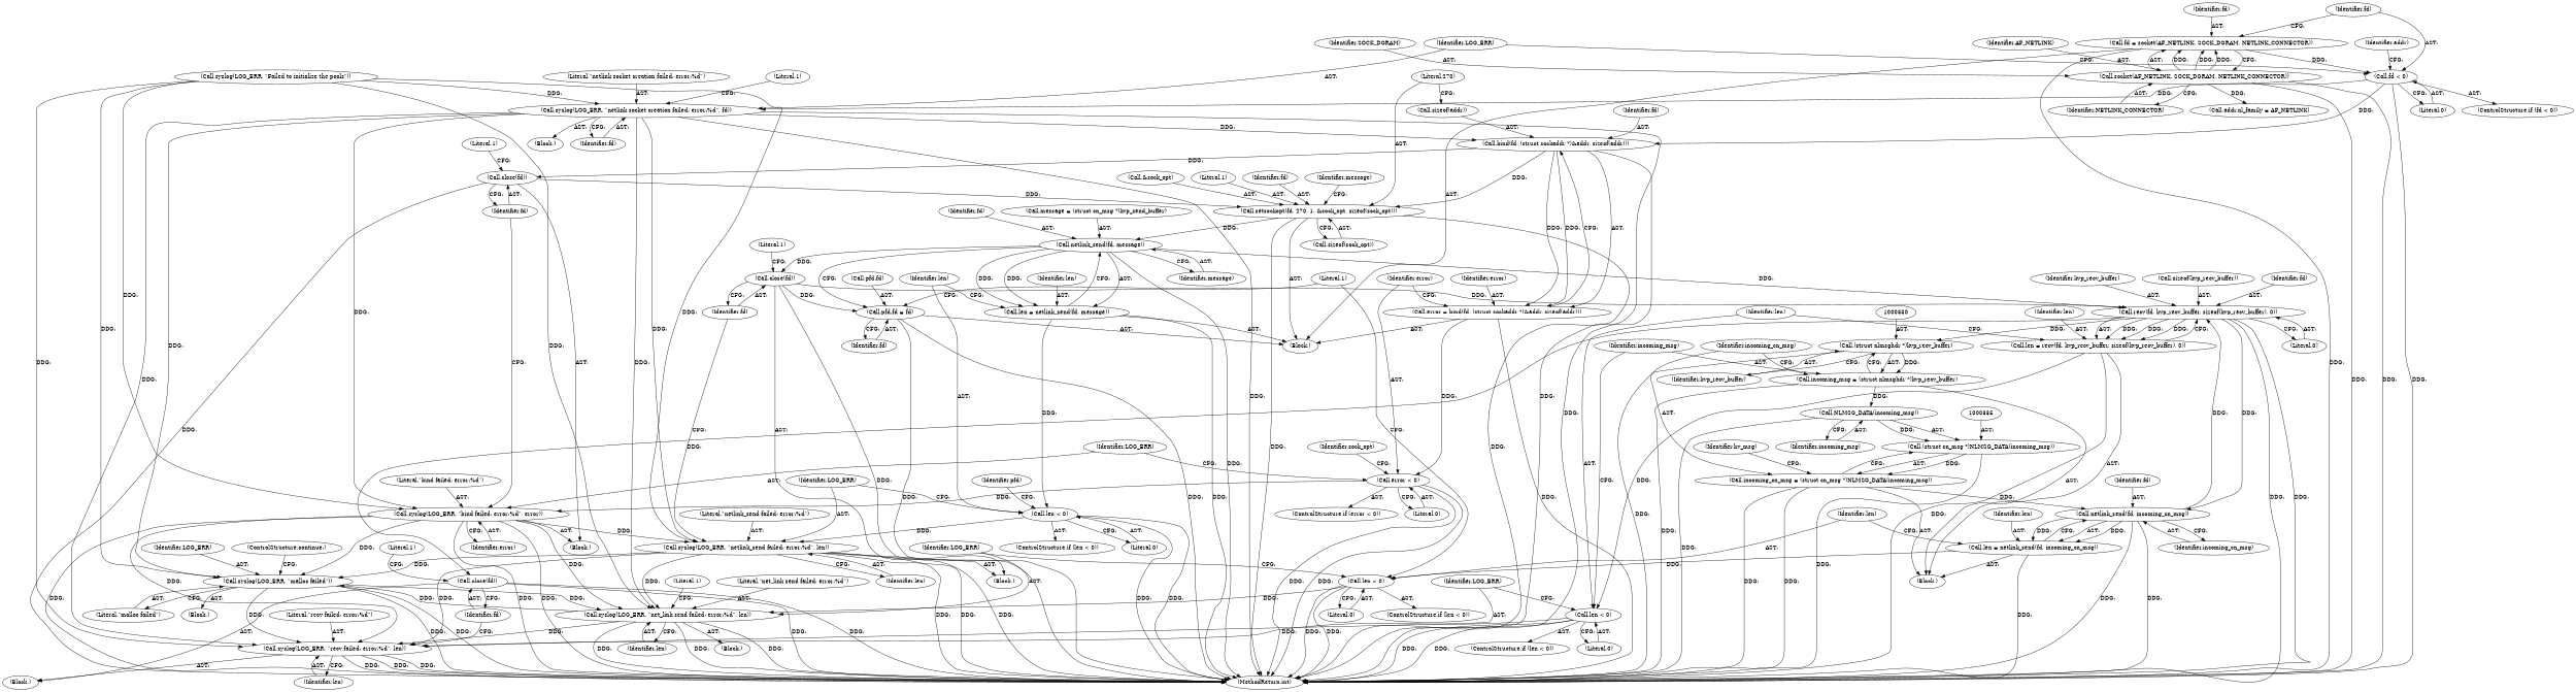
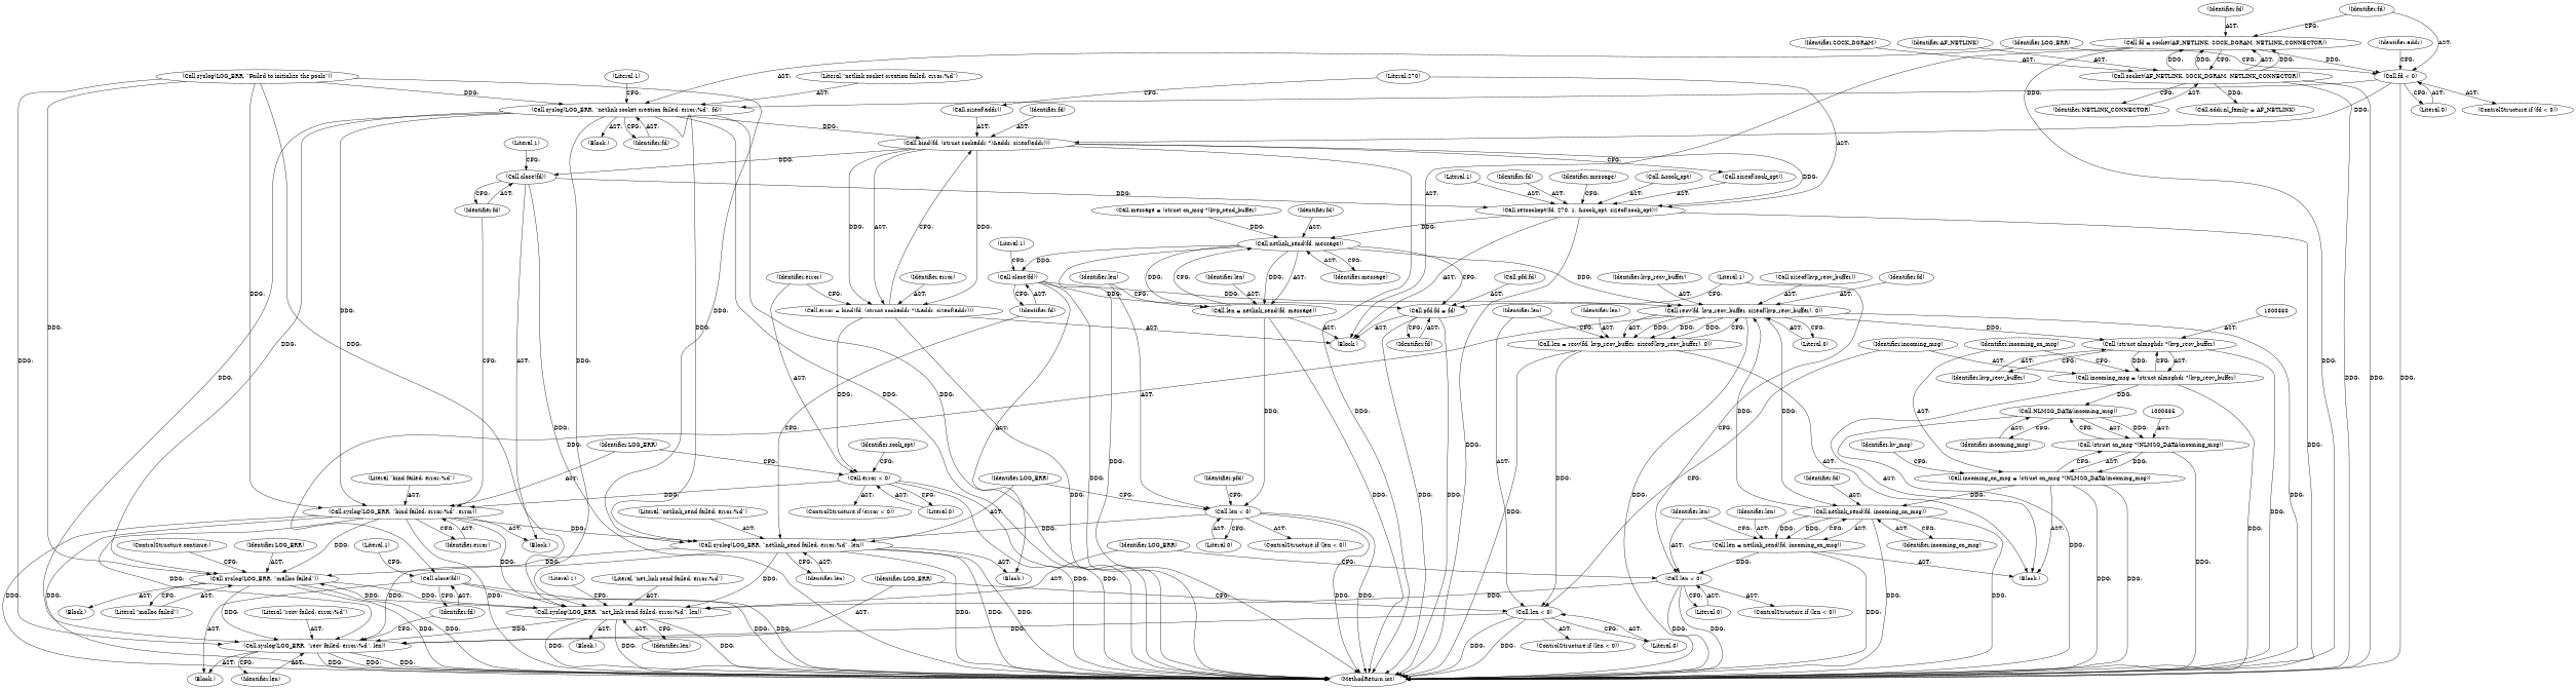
  digraph {
    n1 [label="(Call,fd = socket(AF_NETLINK, SOCK_DGRAM, NETLINK_CONNECTOR))"]
    n2 [label="(Call,socket(AF_NETLINK, SOCK_DGRAM, NETLINK_CONNECTOR))"]
    n3 [label="(Call,fd < 0)"]
    n4 [label="(MethodReturn,int)"]
    n5 [label="(Block,)"]
    n6 [label="(Identifier,NETLINK_CONNECTOR)"]
    n7 [label="(Call,addr.nl_family = AF_NETLINK)"]
    n8 [label="(Call,syslog(LOG_ERR, \"netlink socket creation failed; error:%d\", fd))"]
    n9 [label="(Call,bind(fd, (struct sockaddr *)&addr, sizeof(addr)))"]
    n10 [label="(Literal,0)"]
    n11 [label="(ControlStructure,if (fd < 0))"]
    n12 [label="(Call,syslog(LOG_ERR, \"bind failed; error:%d\", error))"]
    n13 [label="(Call,syslog(LOG_ERR, \"netlink_send failed; error:%d\", len))"]
    n14 [label="(Call,syslog(LOG_ERR, \"recv failed; error:%d\", len))"]
    n15 [label="(Call,syslog(LOG_ERR, \"malloc failed\"))"]
    n16 [label="(Call,syslog(LOG_ERR, \"net_link send failed; error:%d\", len))"]
    n17 [label="(Identifier,fd)"]
    n18 [label="(Block,)"]
    n19 [label="(Call,error = bind(fd, (struct sockaddr *)&addr, sizeof(addr)))"]
    n20 [label="(Call,close(fd))"]
    n21 [label="(Call,setsockopt(fd, 270, 1, &sock_opt, sizeof(sock_opt)))"]
    n22 [label="(Identifier,error)"]
    n23 [label="(Block,)"]
    n24 [label="(Identifier,len)"]
    n25 [label="(Block,)"]
    n26 [label="(Identifier,len)"]
    n27 [label="(Block,)"]
    n28 [label="(Literal,\"malloc failed\")"]
    n29 [label="(Block,)"]
    n30 [label="(Block,)"]
    n31 [label="(Identifier,len)"]
    n32 [label="(Call,error < 0)"]
    n33 [label="(Identifier,fd)"]
    n34 [label="(Call,netlink_send(fd, message))"]
    n35 [label="(Call,sizeof(sock_opt))"]
    n36 [label="(Call,sizeof(addr))"]
    n37 [label="(Literal,0)"]
    n38 [label="(ControlStructure,if (error < 0))"]
    n39 [label="(Call,len = netlink_send(fd, message))"]
    n40 [label="(Call,close(fd))"]
    n41 [label="(Call,pfd.fd = fd)"]
    n42 [label="(Call,recv(fd, kvp_recv_buffer, sizeof(kvp_recv_buffer), 0))"]
    n43 [label="(Identifier,message)"]
    n44 [label="(Call,len < 0)"]
    n45 [label="(Identifier,fd)"]
    n46 [label="(Identifier,fd)"]
    n47 [label="(Call,len = recv(fd, kvp_recv_buffer, sizeof(kvp_recv_buffer), 0))"]
    n48 [label="(Call,close(fd))"]
    n49 [label="(Call,(struct nlmsghdr *)kvp_recv_buffer)"]
    n50 [label="(Call,netlink_send(fd, incoming_cn_msg))"]
    n51 [label="(Literal,0)"]
    n52 [label="(Literal,0)"]
    n53 [label="(ControlStructure,if (len < 0))"]
    n54 [label="(Call,len < 0)"]
    n55 [label="(Block,)"]
    n56 [label="(Identifier,fd)"]
    n57 [label="(Call,incoming_msg = (struct nlmsghdr *)kvp_recv_buffer)"]
    n58 [label="(Identifier,kvp_recv_buffer)"]
    n59 [label="(Call,len = netlink_send(fd, incoming_cn_msg))"]
    n60 [label="(Identifier,incoming_cn_msg)"]
    n61 [label="(Literal,0)"]
    n62 [label="(ControlStructure,if (len < 0))"]
    n63 [label="(Call,NLMSG_DATA(incoming_msg))"]
    n64 [label="(Call,(struct cn_msg *)NLMSG_DATA(incoming_msg))"]
    n65 [label="(Identifier,incoming_msg)"]
    n66 [label="(Call,incoming_cn_msg = (struct cn_msg *)NLMSG_DATA(incoming_msg))"]
    n67 [label="(Call,len < 0)"]
    n68 [label="(ControlStructure,if (len < 0))"]
    n69 [label="(Literal,0)"]
    n70 [label="(Identifier,pfd)"]
    n71 [label="(Literal,1)"]
    n72 [label="(Call,syslog(LOG_ERR, \"Failed to initialize the pools\"))"]
    n73 [label="(Identifier,len)"]
    n74 [label="(ControlStructure,continue;)"]
    n75 [label="(Identifier,LOG_ERR)"]
    n76 [label="(Literal,1)"]
    n77 [label="(Identifier,fd)"]
    n78 [label="(Identifier,hv_msg)"]
    n79 [label="(Identifier,fd)"]
    n80 [label="(Literal,270)"]
    n81 [label="(Identifier,incoming_cn_msg)"]
    n82 [label="(Literal,\"bind failed; error:%d\")"]
    n83 [label="(Literal,\"net_link send failed; error:%d\")"]
    n84 [label="(Identifier,fd)"]
    n85 [label="(Identifier,LOG_ERR)"]
    n86 [label="(Identifier,len)"]
    n87 [label="(Literal,1)"]
    n88 [label="(Call,pfd.fd)"]
    n89 [label="(Literal,1)"]
    n90 [label="(Identifier,fd)"]
    n91 [label="(Identifier,len)"]
    n92 [label="(Identifier,fd)"]
    n93 [label="(Identifier,len)"]
    n94 [label="(Identifier,kvp_recv_buffer)"]
    n95 [label="(Identifier,LOG_ERR)"]
    n96 [label="(Identifier,fd)"]
    n97 [label="(Identifier,len)"]
    n98 [label="(Identifier,fd)"]
    n99 [label="(Identifier,len)"]
    n100 [label="(Identifier,LOG_ERR)"]
    n101 [label="(Identifier,AF_NETLINK)"]
    n102 [label="(Identifier,addr)"]
    n103 [label="(Identifier,SOCK_DGRAM)"]
    n104 [label="(Identifier,error)"]
    n105 [label="(Literal,1)"]
    n106 [label="(Literal,\"recv failed; error:%d\")"]
    n107 [label="(Literal,\"netlink socket creation failed; error:%d\")"]
    n108 [label="(Literal,1)"]
    n109 [label="(Call,message = (struct cn_msg *)kvp_send_buffer)"]
    n110 [label="(Identifier,error)"]
    n111 [label="(Identifier,message)"]
    n112 [label="(Call,&sock_opt)"]
    n113 [label="(Identifier,incoming_msg)"]
    n114 [label="(Identifier,LOG_ERR)"]
    n115 [label="(Identifier,sock_opt)"]
    n116 [label="(Identifier,LOG_ERR)"]
    n117 [label="(Literal,1)"]
    n118 [label="(Literal,\"netlink_send failed; error:%d\")"]
    n119 [label="(Call,sizeof(kvp_recv_buffer))"]
    1000330
    1000335
    n1 -> n2 [label="CFG: "]
    n1 -> n3 [label="DDG: "]
    n1 -> n4 [label="DDG: "]
    n1 -> n5 [label="AST: "]
    n2 -> n1 [label="AST: "]
    n2 -> n1 [label="DDG: "]
    n2 -> n1 [label="DDG: "]
    n2 -> n1 [label="DDG: "]
    n2 -> n4 [label="DDG: "]
    n2 -> n4 [label="DDG: "]
    n2 -> n6 [label="CFG: "]
    n2 -> n7 [label="DDG: "]
    n3 -> n4 [label="DDG: "]
    n3 -> n8 [label="DDG: "]
    n3 -> n9 [label="DDG: "]
    n3 -> n10 [label="CFG: "]
    n3 -> n11 [label="AST: "]
    n6 -> n2 [label="AST: "]
    n8 -> n4 [label="DDG: "]
    n8 -> n4 [label="DDG: "]
    n8 -> n9 [label="DDG: "]
    n8 -> n12 [label="DDG: "]
    n8 -> n13 [label="DDG: "]
    n8 -> n14 [label="DDG: "]
    n8 -> n15 [label="DDG: "]
    n8 -> n16 [label="DDG: "]
    n8 -> n17 [label="CFG: "]
    n8 -> n18 [label="AST: "]
    n9 -> n4 [label="DDG: "]
    n9 -> n19 [label="AST: "]
    n9 -> n19 [label="DDG: "]
    n9 -> n19 [label="DDG: "]
    n9 -> n20 [label="DDG: "]
    n9 -> n21 [label="DDG: "]
    n10 -> n3 [label="AST: "]
    n12 -> n4 [label="DDG: "]
    n12 -> n4 [label="DDG: "]
    n12 -> n4 [label="DDG: "]
    n12 -> n13 [label="DDG: "]
    n12 -> n14 [label="DDG: "]
    n12 -> n15 [label="DDG: "]
    n12 -> n16 [label="DDG: "]
    n12 -> n22 [label="CFG: "]
    n12 -> n23 [label="AST: "]
    n13 -> n4 [label="DDG: "]
    n13 -> n4 [label="DDG: "]
    n13 -> n4 [label="DDG: "]
    n13 -> n14 [label="DDG: "]
    n13 -> n15 [label="DDG: "]
    n13 -> n16 [label="DDG: "]
    n13 -> n24 [label="CFG: "]
    n13 -> n25 [label="AST: "]
    n14 -> n4 [label="DDG: "]
    n14 -> n4 [label="DDG: "]
    n14 -> n4 [label="DDG: "]
    n14 -> n26 [label="CFG: "]
    n14 -> n27 [label="AST: "]
    n15 -> n4 [label="DDG: "]
    n15 -> n4 [label="DDG: "]
    n15 -> n14 [label="DDG: "]
    n15 -> n16 [label="DDG: "]
    n15 -> n28 [label="CFG: "]
    n15 -> n29 [label="AST: "]
    n16 -> n4 [label="DDG: "]
    n16 -> n4 [label="DDG: "]
    n16 -> n4 [label="DDG: "]
    n16 -> n14 [label="DDG: "]
    n16 -> n15 [label="DDG: "]
    n16 -> n30 [label="AST: "]
    n16 -> n31 [label="CFG: "]
    n17 -> n8 [label="AST: "]
    n19 -> n4 [label="DDG: "]
    n19 -> n5 [label="AST: "]
    n19 -> n9 [label="CFG: "]
    n19 -> n32 [label="DDG: "]
    n20 -> n4 [label="DDG: "]
    n20 -> n21 [label="DDG: "]
    n20 -> n23 [label="AST: "]
    n20 -> n33 [label="CFG: "]
    n21 -> n4 [label="DDG: "]
    n21 -> n4 [label="DDG: "]
    n21 -> n5 [label="AST: "]
    n21 -> n34 [label="DDG: "]
-   n21 -> n35 [label="CFG: "]
+   n9 -> n35 [label="CFG: "]
    n22 -> n12 [label="AST: "]
    n24 -> n13 [label="AST: "]
    n26 -> n14 [label="AST: "]
    n28 -> n15 [label="AST: "]
    n31 -> n16 [label="AST: "]
    n32 -> n4 [label="DDG: "]
    n32 -> n4 [label="DDG: "]
    n32 -> n12 [label="DDG: "]
    n32 -> n37 [label="CFG: "]
    n32 -> n38 [label="AST: "]
    n33 -> n12 [label="CFG: "]
    n33 -> n20 [label="AST: "]
    n34 -> n4 [label="DDG: "]
    n34 -> n39 [label="AST: "]
    n34 -> n39 [label="DDG: "]
    n34 -> n39 [label="DDG: "]
    n34 -> n40 [label="DDG: "]
    n34 -> n41 [label="CFG: "]
    n34 -> n42 [label="DDG: "]
    n34 -> n43 [label="CFG: "]
    n35 -> n21 [label="AST: "]
    n36 -> n9 [label="AST: "]
    n37 -> n32 [label="AST: "]
    n39 -> n4 [label="DDG: "]
    n39 -> n5 [label="AST: "]
    n39 -> n34 [label="CFG: "]
    n39 -> n44 [label="DDG: "]
    n40 -> n4 [label="DDG: "]
    n40 -> n25 [label="AST: "]
    n40 -> n41 [label="DDG: "]
    n40 -> n42 [label="DDG: "]
    n40 -> n45 [label="CFG: "]
    n41 -> n4 [label="DDG: "]
    n41 -> n4 [label="DDG: "]
    n41 -> n5 [label="AST: "]
    n41 -> n46 [label="CFG: "]
    n42 -> n4 [label="DDG: "]
    n42 -> n4 [label="DDG: "]
    n42 -> n47 [label="AST: "]
    n42 -> n47 [label="DDG: "]
    n42 -> n47 [label="DDG: "]
    n42 -> n47 [label="DDG: "]
    n42 -> n48 [label="DDG: "]
    n42 -> n49 [label="DDG: "]
    n42 -> n50 [label="DDG: "]
    n42 -> n51 [label="CFG: "]
    n43 -> n34 [label="AST: "]
    n44 -> n4 [label="DDG: "]
    n44 -> n4 [label="DDG: "]
    n44 -> n13 [label="DDG: "]
    n44 -> n52 [label="CFG: "]
    n44 -> n53 [label="AST: "]
    n45 -> n13 [label="CFG: "]
    n45 -> n40 [label="AST: "]
    n46 -> n41 [label="AST: "]
    n47 -> n4 [label="DDG: "]
    n47 -> n42 [label="CFG: "]
    n47 -> n54 [label="DDG: "]
    n47 -> n55 [label="AST: "]
    n48 -> n4 [label="DDG: "]
    n48 -> n4 [label="DDG: "]
    n48 -> n27 [label="AST: "]
    n48 -> n56 [label="CFG: "]
    n49 -> n4 [label="DDG: "]
    n49 -> n57 [label="AST: "]
    n49 -> n57 [label="DDG: "]
    n49 -> n58 [label="CFG: "]
    n50 -> n4 [label="DDG: "]
    n50 -> n4 [label="DDG: "]
    n50 -> n42 [label="DDG: "]
    n50 -> n59 [label="AST: "]
    n50 -> n59 [label="DDG: "]
    n50 -> n59 [label="DDG: "]
    n50 -> n60 [label="CFG: "]
    n51 -> n42 [label="AST: "]
    n52 -> n44 [label="AST: "]
    n54 -> n4 [label="DDG: "]
    n54 -> n4 [label="DDG: "]
    n54 -> n14 [label="DDG: "]
    n54 -> n61 [label="CFG: "]
    n54 -> n62 [label="AST: "]
    n56 -> n14 [label="CFG: "]
    n56 -> n48 [label="AST: "]
    n57 -> n4 [label="DDG: "]
    n57 -> n49 [label="CFG: "]
    n57 -> n55 [label="AST: "]
    n57 -> n63 [label="DDG: "]
    n58 -> n49 [label="AST: "]
    n59 -> n4 [label="DDG: "]
    n59 -> n50 [label="CFG: "]
    n59 -> n55 [label="AST: "]
    n59 -> n67 [label="DDG: "]
    n60 -> n50 [label="AST: "]
    n61 -> n54 [label="AST: "]
    n63 -> n4 [label="DDG: "]
    n63 -> n64 [label="AST: "]
    n63 -> n64 [label="DDG: "]
    n63 -> n65 [label="CFG: "]
    n64 -> n4 [label="DDG: "]
+   n64 -> n63 [label="CFG: "]
    n64 -> n66 [label="AST: "]
    n64 -> n66 [label="DDG: "]
    n65 -> n63 [label="AST: "]
    n66 -> n4 [label="DDG: "]
    n66 -> n4 [label="DDG: "]
    n66 -> n50 [label="DDG: "]
    n66 -> n55 [label="AST: "]
    n66 -> n64 [label="CFG: "]
    n67 -> n4 [label="DDG: "]
    n67 -> n4 [label="DDG: "]
    n67 -> n16 [label="DDG: "]
    n67 -> n68 [label="AST: "]
    n67 -> n69 [label="CFG: "]
    n69 -> n67 [label="AST: "]
    n70 -> n44 [label="CFG: "]
    n71 -> n20 [label="CFG: "]
    n72 -> n8 [label="DDG: "]
    n72 -> n12 [label="DDG: "]
    n72 -> n13 [label="DDG: "]
    n72 -> n14 [label="DDG: "]
    n72 -> n15 [label="DDG: "]
    n72 -> n16 [label="DDG: "]
    n73 -> n59 [label="AST: "]
    n74 -> n15 [label="CFG: "]
    n75 -> n16 [label="AST: "]
    n75 -> n67 [label="CFG: "]
    n76 -> n21 [label="AST: "]
    n77 -> n42 [label="AST: "]
    n78 -> n66 [label="CFG: "]
    n79 -> n34 [label="AST: "]
    n80 -> n21 [label="AST: "]
    n80 -> n36 [label="CFG: "]
    n81 -> n57 [label="CFG: "]
    n81 -> n66 [label="AST: "]
    n82 -> n12 [label="AST: "]
    n83 -> n16 [label="AST: "]
    n84 -> n1 [label="AST: "]
    n85 -> n15 [label="AST: "]
    n86 -> n47 [label="AST: "]
    n87 -> n48 [label="CFG: "]
    n88 -> n41 [label="AST: "]
    n89 -> n41 [label="CFG: "]
    n89 -> n67 [label="CFG: "]
    n90 -> n1 [label="CFG: "]
    n90 -> n3 [label="AST: "]
    n91 -> n39 [label="AST: "]
    n92 -> n9 [label="AST: "]
    n93 -> n59 [label="CFG: "]
    n93 -> n67 [label="AST: "]
    n94 -> n42 [label="AST: "]
    n95 -> n3 [label="CFG: "]
    n95 -> n8 [label="AST: "]
    n96 -> n50 [label="AST: "]
    n97 -> n39 [label="CFG: "]
    n97 -> n44 [label="AST: "]
    n98 -> n21 [label="AST: "]
    n99 -> n47 [label="CFG: "]
    n99 -> n54 [label="AST: "]
    n100 -> n12 [label="AST: "]
    n100 -> n32 [label="CFG: "]
    n101 -> n2 [label="AST: "]
    n102 -> n3 [label="CFG: "]
    n103 -> n2 [label="AST: "]
    n104 -> n19 [label="CFG: "]
    n104 -> n32 [label="AST: "]
    n105 -> n16 [label="CFG: "]
    n106 -> n14 [label="AST: "]
    n107 -> n8 [label="AST: "]
    n108 -> n40 [label="CFG: "]
-   n109 -> n34 [label="AST: "]
+   n109 -> n34 [label="DDG: "]
    n110 -> n19 [label="AST: "]
    n111 -> n21 [label="CFG: "]
    n112 -> n21 [label="AST: "]
    n113 -> n54 [label="CFG: "]
    n113 -> n57 [label="AST: "]
    n114 -> n13 [label="AST: "]
    n114 -> n44 [label="CFG: "]
    n115 -> n32 [label="CFG: "]
    n116 -> n14 [label="AST: "]
    n116 -> n54 [label="CFG: "]
    n117 -> n8 [label="CFG: "]
    n118 -> n13 [label="AST: "]
    n119 -> n42 [label="AST: "]
    1000330 -> n49 [label="AST: "]
    1000335 -> n64 [label="AST: "]
  }
